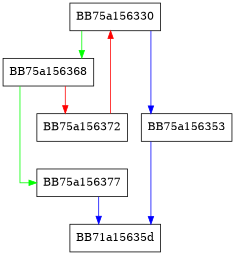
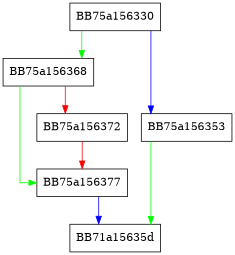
  digraph {
    splines=ortho
    node [shape=box]
    edge [color=blue]
    BB75a156330
    BB75a156368
    BB75a156353
    BB75a156377
    BB75a156372
    n6 [label=BB71a15635d]
    BB75a156330 -> BB75a156368 [color=green]
    BB75a156330 -> BB75a156353
    BB75a156368 -> BB75a156377 [color=green]
    BB75a156368 -> BB75a156372 [color=red]
-   BB75a156353 -> n6
+   BB75a156353 -> n6 [color=green]
    BB75a156377 -> n6
-   BB75a156372 -> BB75a156330 [color=red]
+   BB75a156372 -> BB75a156377 [color=red]
  }
